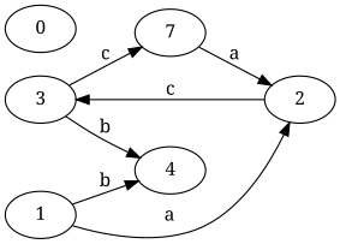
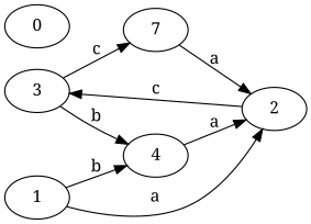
  strict digraph {
    fontname="Noto Serif"
    rankdir=LR
    node [fontname="Noto Serif"]
    edge [fontname="Noto Serif"]
    n1 [label=3]
    2
    4
    7
    0
    1
    n1 -> 4 [label=b]
    n1 -> 7 [label=c]
    2 -> n1 [label=c]
+   4 -> 2 [label=a]
    7 -> 2 [label=a]
    1 -> 2 [label=a]
    1 -> 4 [label=b]
  }
